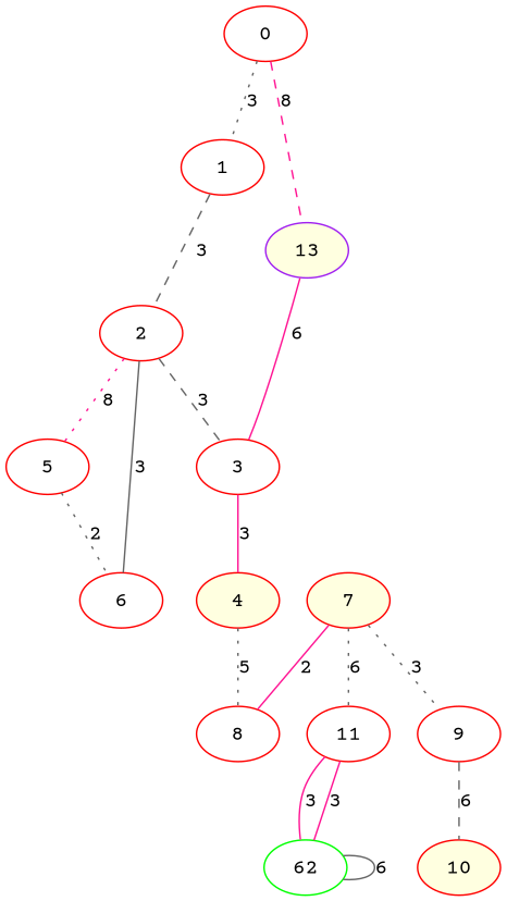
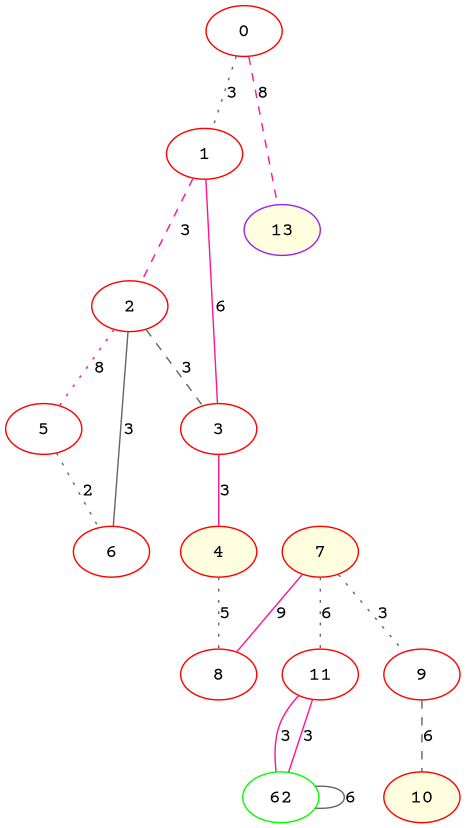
  graph {
    fontname="Courier Prime"
    node [color=red fillcolor=white fontname="Courier Prime" style=filled weight=1]
    edge [color=gray40 fontname="Courier Prime" style=solid]
    0
    1
    13 [color=purple fillcolor=lightyellow weight=4]
    2
    3
    5
    6
    4 [fillcolor=lightyellow]
    8
    7 [fillcolor=lightyellow]
    9
    11
    10 [fillcolor=lightyellow]
    n14 [color=green label=62 weight=2]
    0 -- 1 [label=3 style=dotted]
    0 -- 13 [color=deeppink label=8 style=dashed]
-   1 -- 2 [label=3 style=dashed]
-   13 -- 3 [color=deeppink label=6]
+   1 -- 2 [color=deeppink label=3 style=dashed]
+   1 -- 3 [color=deeppink label=6]
    2 -- 3 [label=3 style=dashed]
    2 -- 5 [color=deeppink label=8 style=dotted]
    2 -- 6 [label=3]
    3 -- 4 [color=deeppink label=3]
    5 -- 6 [label=2 style=dotted]
    4 -- 8 [label=5 style=dotted]
-   7 -- 8 [color=deeppink label=2]
+   7 -- 8 [color=deeppink label=9]
    7 -- 9 [label=3 style=dotted]
    7 -- 11 [label=6 style=dotted]
    9 -- 10 [label=6 style=dashed]
    11 -- n14 [color=deeppink label=3]
    11 -- n14 [color=deeppink label=3]
    n14 -- n14 [label=6]
  }
